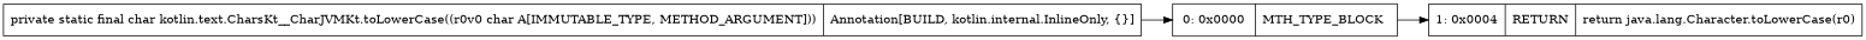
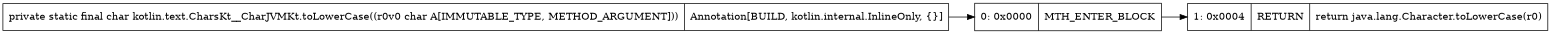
  digraph {
    rankdir=LR
    node [shape=record]
-   n1 [label="{0\:\ 0x0000|MTH_TYPE_BLOCK\l}"]
+   n1 [label="{0\:\ 0x0000|MTH_ENTER_BLOCK\l}"]
    n2 [label="{1\:\ 0x0004|RETURN\l|return java.lang.Character.toLowerCase(r0)\l}"]
    n3 [label="{private static final char kotlin.text.CharsKt__CharJVMKt.toLowerCase((r0v0 char A[IMMUTABLE_TYPE, METHOD_ARGUMENT]))  | Annotation[BUILD, kotlin.internal.InlineOnly, \{\}]\l}"]
    n1 -> n2
    n3 -> n1
  }
